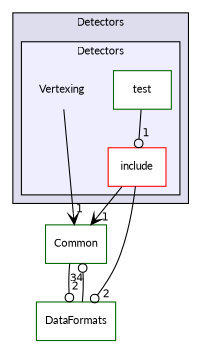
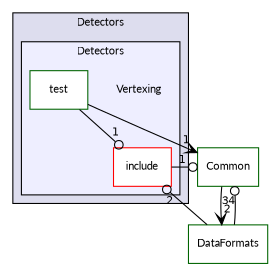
  digraph {
    compound=true
    fontname=Lato
    node [color=darkgreen fontname=Lato fontsize=10 shape=box]
    edge [arrowhead=odot fontname=Lato headlabel=1 labeldistance=1.5 labelfontname=Helvetica labelfontsize=10]
    n1 [color=brown label=Vertexing shape=plaintext]
    n2 [color=red fillcolor=white label=include style=filled]
    n3 [fillcolor=white label=test style=filled]
    n4 [label=Common]
    n5 [label=DataFormats]
    subgraph cluster_1 {
      bgcolor="#ddddee"
      fontsize=10
      label=Detectors
      pencolor=black
      subgraph cluster_2 {
        bgcolor="#eeeeff"
        fontsize=10
        label=Detectors
        pencolor=black
        n1
        n2
        n3
      }
    }
-   n2 -> n4 [arrowhead=vee]
-   n2 -> n5 [headlabel=2]
+   n2 -> n4
+   n5 -> n2 [headlabel=2]
    n3 -> n2
-   n1 -> n4 [arrowhead=vee]
-   n4 -> n5 [headlabel=2]
+   n3 -> n4 [arrowhead=vee]
+   n4 -> n5 [arrowhead=vee headlabel=2]
    n5 -> n4 [headlabel=34]
  }
